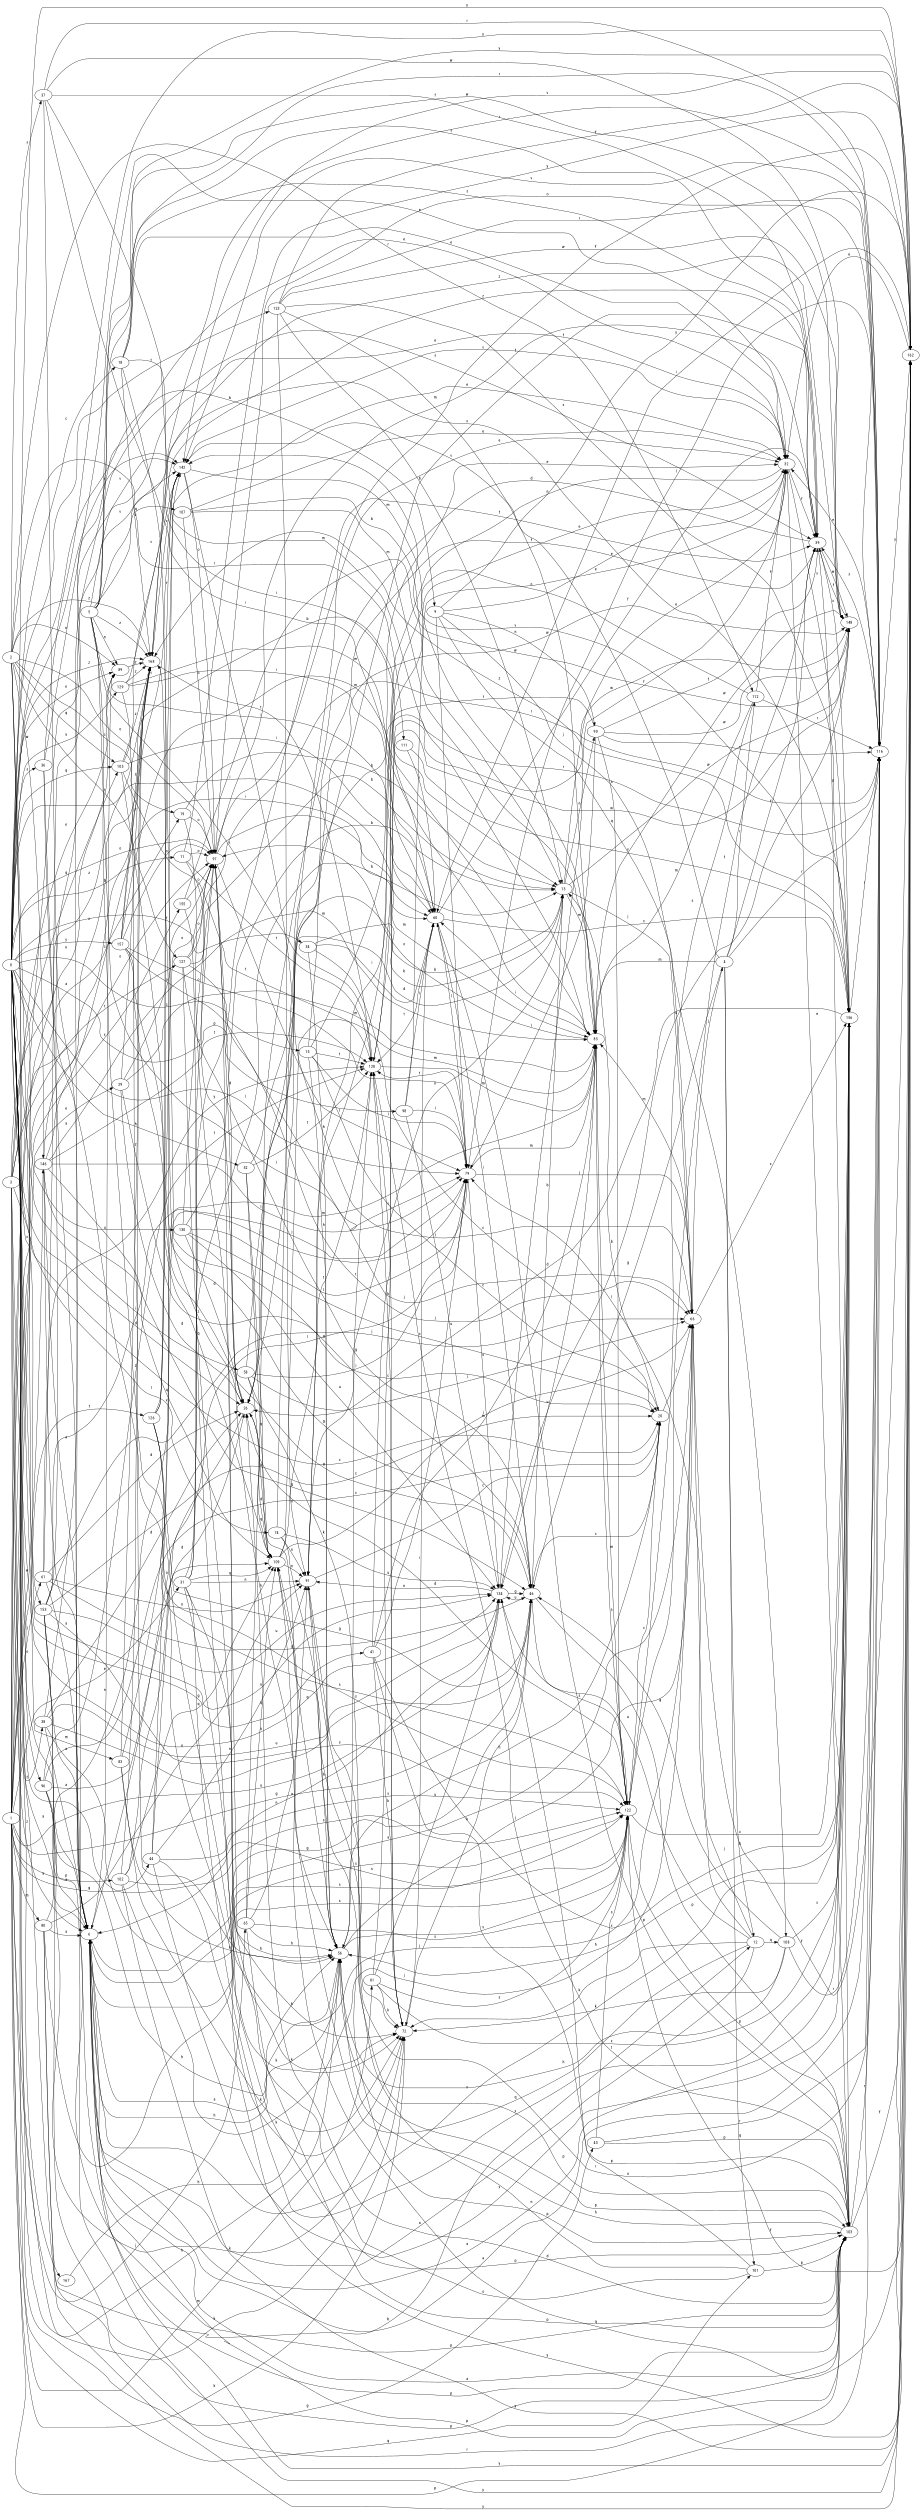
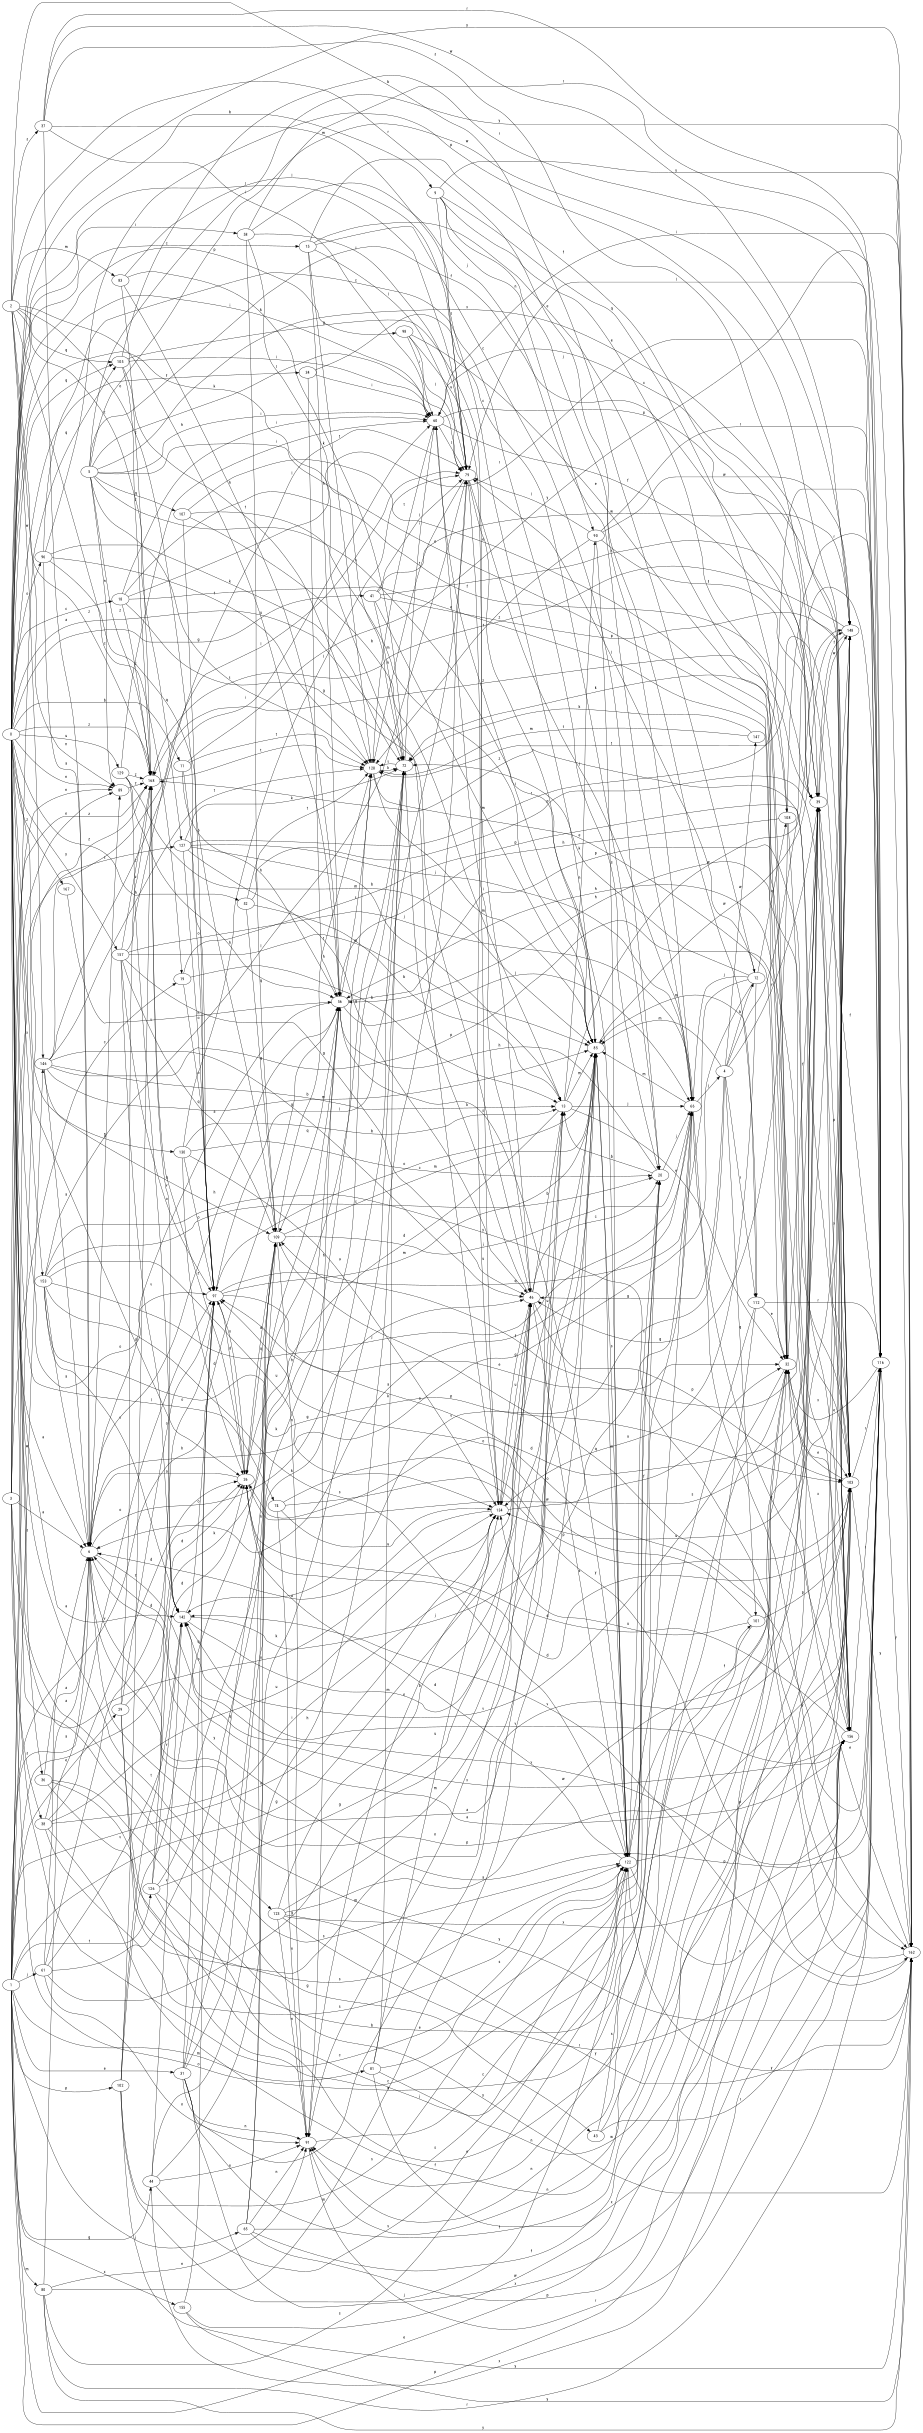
  strict digraph {
    fontname="Roboto Condensed"
    rankdir=LR
    node [fontname="Roboto Condensed"]
    edge [fontname="Roboto Condensed"]
    0
    6
    9
    11
    15
    18
    26
    34
    36
    41
    43
    52
    58
    60
    72
    74
    79
    89
    96
    97
    98
    105
    122
    123
    129
    130
    134
    142
    153
    157
    162
    167
    168
    46
    n35 [label=56]
    103
    156
    32
    66
    90
    108
    128
    20
    39
    116
    148
    109
    13
    85
    91
    1
    29
    31
    44
    61
    65
    80
    81
    102
    126
    146
    155
    2
    12
    19
    37
    83
-   111
    112
    127
    3
    38
    n73 [label=101]
    4
+   147
    5
    107
    0 -> 6 [label=a]
    0 -> 9 [label=b]
    0 -> 11 [label=b]
    0 -> 15 [label=c]
    0 -> 18 [label=c]
    0 -> 26 [label=d]
    0 -> 34 [label=f]
    0 -> 36 [label=f]
    0 -> 41 [label=g]
    0 -> 43 [label=g]
    0 -> 52 [label=h]
    0 -> 58 [label=i]
    0 -> 60 [label=i]
    0 -> 72 [label=k]
    0 -> 74 [label=l]
    0 -> 79 [label=l]
    0 -> 89 [label=n]
    0 -> 96 [label=o]
    0 -> 97 [label=o]
    0 -> 98 [label=p]
    0 -> 105 [label=q]
    0 -> 122 [label=s]
    0 -> 123 [label=t]
    0 -> 129 [label=u]
    0 -> 130 [label=u]
    0 -> 134 [label=u]
    0 -> 142 [label=v]
    0 -> 153 [label=x]
    0 -> 157 [label=y]
    0 -> 162 [label=y]
    0 -> 167 [label=z]
    0 -> 168 [label=z]
    6 -> 89 [label=n]
-   6 -> 122 [label=s]
    6 -> 162 [label=y]
    6 -> 46 [label=g]
    6 -> n35 [label=h]
    6 -> 103 [label=p]
    6 -> 156 [label=x]
    9 -> 79 [label=l]
    9 -> 162 [label=y]
    9 -> 32 [label=e]
    9 -> 66 [label=j]
    9 -> 90 [label=n]
    9 -> 108 [label=q]
    11 -> 97 [label=o]
    11 -> 162 [label=y]
    11 -> n35 [label=h]
    11 -> 128 [label=t]
    15 -> 79 [label=l]
    15 -> n35 [label=h]
    15 -> 32 [label=e]
    15 -> 128 [label=t]
    15 -> 20 [label=c]
    15 -> 39 [label=f]
    18 -> 60 [label=i]
    18 -> 168 [label=z]
    18 -> 46 [label=g]
    18 -> 32 [label=e]
    18 -> 39 [label=f]
    18 -> 116 [label=r]
    26 -> 6 [label=a]
    26 -> 97 [label=o]
    26 -> 168 [label=z]
    26 -> 148 [label=w]
    26 -> 109 [label=q]
    34 -> 60 [label=i]
    34 -> n35 [label=h]
    34 -> 20 [label=c]
-   34 -> 13 [label=b]
    36 -> 6 [label=a]
    36 -> 122 [label=s]
    36 -> 162 [label=y]
    36 -> 32 [label=e]
    41 -> 72 [label=k]
    41 -> 79 [label=l]
    41 -> 103 [label=p]
    41 -> 156 [label=x]
    41 -> 148 [label=w]
    41 -> 85 [label=m]
    43 -> 122 [label=s]
    43 -> 103 [label=p]
    43 -> 116 [label=r]
    52 -> 103 [label=p]
    52 -> 128 [label=t]
    52 -> 109 [label=q]
    52 -> 13 [label=b]
    58 -> 72 [label=k]
    58 -> 79 [label=l]
    58 -> 66 [label=j]
    58 -> 116 [label=r]
    58 -> 109 [label=q]
    60 -> 79 [label=l]
    60 -> 103 [label=p]
    60 -> 156 [label=x]
    60 -> 128 [label=t]
    60 -> 39 [label=f]
    72 -> 60 [label=i]
    72 -> 128 [label=t]
    74 -> 134 [label=u]
    74 -> 162 [label=y]
    74 -> 103 [label=p]
    74 -> 91 [label=n]
    79 -> 134 [label=u]
    79 -> 66 [label=j]
    79 -> 128 [label=t]
    79 -> 85 [label=m]
    89 -> 168 [label=z]
    96 -> 6 [label=a]
    96 -> 72 [label=k]
    96 -> 103 [label=p]
    96 -> 128 [label=t]
    96 -> 20 [label=c]
    96 -> 109 [label=q]
    97 -> 26 [label=d]
    97 -> 79 [label=l]
    97 -> 32 [label=e]
    97 -> 39 [label=f]
    97 -> 85 [label=m]
    98 -> 60 [label=i]
    98 -> 79 [label=l]
    98 -> 134 [label=u]
    98 -> 32 [label=e]
    105 -> 60 [label=i]
    105 -> 168 [label=z]
    105 -> 46 [label=g]
    105 -> 128 [label=t]
    105 -> 116 [label=r]
    122 -> 26 [label=d]
    122 -> 162 [label=y]
    122 -> 103 [label=p]
    122 -> 156 [label=x]
    122 -> 20 [label=c]
    122 -> 39 [label=f]
    122 -> 85 [label=m]
    123 -> 162 [label=y]
    123 -> 156 [label=x]
    123 -> 116 [label=r]
    123 -> 148 [label=w]
    123 -> 13 [label=b]
    123 -> 85 [label=m]
    123 -> 91 [label=n]
    129 -> 60 [label=i]
    129 -> 142 [label=v]
    129 -> 168 [label=z]
    129 -> n35 [label=h]
    129 -> 85 [label=m]
    130 -> 26 [label=d]
    130 -> 79 [label=l]
    130 -> 97 [label=o]
    130 -> 134 [label=u]
    130 -> 20 [label=c]
    130 -> 13 [label=b]
    134 -> 6 [label=a]
    134 -> 46 [label=g]
    134 -> 32 [label=f]
    134 -> 91 [label=n]
    142 -> 97 [label=o]
    142 -> 66 [label=j]
    142 -> 85 [label=m]
    153 -> 6 [label=a]
    153 -> 79 [label=l]
    153 -> 122 [label=s]
    153 -> 134 [label=u]
    153 -> 142 [label=v]
    153 -> 162 [label=y]
    153 -> 103 [label=p]
    153 -> 66 [label=j]
    153 -> 20 [label=c]
    157 -> 79 [label=l]
    157 -> 97 [label=o]
    157 -> 142 [label=v]
    157 -> 168 [label=z]
    157 -> 46 [label=g]
    157 -> 66 [label=j]
    157 -> 109 [label=q]
    157 -> 85 [label=m]
    162 -> 60 [label=i]
    162 -> 142 [label=v]
    162 -> 32 [label=e]
    162 -> 109 [label=q]
    167 -> n35 [label=h]
    168 -> 142 [label=v]
    168 -> 128 [label=t]
    46 -> 60 [label=i]
    46 -> 72 [label=k]
    46 -> 122 [label=s]
    46 -> 134 [label=u]
    46 -> 103 [label=p]
    46 -> 20 [label=c]
    46 -> 13 [label=b]
    n35 -> 6 [label=a]
    n35 -> 122 [label=s]
    n35 -> 103 [label=p]
    n35 -> 66 [label=j]
    n35 -> 128 [label=t]
    n35 -> 109 [label=q]
    103 -> 6 [label=a]
    103 -> 26 [label=d]
    103 -> 162 [label=y]
    103 -> n35 [label=h]
    103 -> 32 [label=e]
    103 -> 128 [label=t]
    103 -> 116 [label=r]
    156 -> 6 [label=a]
    156 -> 26 [label=d]
    156 -> 142 [label=v]
    156 -> 168 [label=z]
    156 -> n35 [label=h]
    156 -> 116 [label=r]
    32 -> 142 [label=v]
    32 -> 156 [label=x]
    32 -> 39 [label=f]
    32 -> 91 [label=n]
    66 -> 6 [label=a]
    66 -> 162 [label=y]
    66 -> 156 [label=x]
    66 -> 85 [label=m]
    66 -> 4 [label=j]
    90 -> 79 [label=l]
    90 -> 122 [label=s]
    90 -> 128 [label=t]
    90 -> 39 [label=f]
    90 -> 116 [label=r]
    90 -> 148 [label=w]
    108 -> 72 [label=k]
    108 -> 46 [label=g]
    108 -> n35 [label=h]
    108 -> 156 [label=x]
    108 -> 116 [label=r]
    128 -> 72 [label=k]
    128 -> 32 [label=e]
    128 -> 85 [label=m]
    20 -> n35 [label=h]
    20 -> 66 [label=j]
    20 -> 13 [label=b]
    39 -> 26 [label=d]
    39 -> 168 [label=z]
    39 -> 103 [label=p]
    39 -> 156 [label=x]
    39 -> 148 [label=w]
    116 -> 6 [label=a]
    116 -> 79 [label=l]
    116 -> 97 [label=o]
    116 -> 142 [label=v]
    116 -> 162 [label=y]
    116 -> 32 [label=e]
    116 -> 39 [label=f]
    148 -> 134 [label=u]
    148 -> 168 [label=z]
    148 -> 39 [label=f]
    109 -> 26 [label=d]
    109 -> 66 [label=j]
    109 -> 128 [label=t]
    109 -> 85 [label=m]
    109 -> 91 [label=n]
    13 -> 26 [label=d]
    13 -> 32 [label=e]
    13 -> 66 [label=j]
    13 -> 90 [label=n]
    13 -> 148 [label=w]
    13 -> 85 [label=m]
    13 -> 91 [label=n]
    85 -> 60 [label=i]
    85 -> 97 [label=o]
    85 -> 122 [label=s]
    85 -> 134 [label=u]
    85 -> 148 [label=w]
    91 -> n35 [label=h]
    91 -> 20 [label=c]
    91 -> 116 [label=r]
    1 -> 72 [label=k]
    1 -> 89 [label=n]
    1 -> 97 [label=o]
    1 -> 134 [label=u]
    1 -> 168 [label=z]
    1 -> 46 [label=g]
    1 -> n35 [label=h]
    1 -> 103 [label=p]
    1 -> 32 [label=e]
    1 -> 29 [label=e]
    1 -> 31 [label=e]
    1 -> 44 [label=g]
    1 -> 61 [label=j]
    1 -> 65 [label=j]
    1 -> 80 [label=m]
    1 -> 81 [label=m]
    1 -> 102 [label=p]
    1 -> 126 [label=t]
    1 -> 146 [label=w]
    1 -> 155 [label=x]
    29 -> 26 [label=d]
    29 -> 97 [label=o]
    29 -> 168 [label=z]
    29 -> 20 [label=c]
    29 -> 85 [label=m]
    31 -> 72 [label=k]
    31 -> 97 [label=o]
    31 -> n35 [label=h]
    31 -> 156 [label=x]
    31 -> 39 [label=f]
    31 -> 109 [label=q]
    31 -> 13 [label=b]
    31 -> 91 [label=n]
    44 -> 72 [label=k]
-   44 -> 79 [label=l]
+   44 -> 79 [label=h]
    44 -> 122 [label=s]
    44 -> 142 [label=v]
    44 -> 156 [label=x]
    44 -> 91 [label=n]
    61 -> 6 [label=a]
    61 -> 26 [label=d]
    61 -> 142 [label=v]
    61 -> 46 [label=g]
    61 -> 128 [label=y]
    61 -> 91 [label=n]
    65 -> 122 [label=s]
    65 -> n35 [label=h]
    65 -> 103 [label=p]
    65 -> 39 [label=f]
    65 -> 109 [label=q]
    65 -> 91 [label=n]
    80 -> 6 [label=a]
    80 -> 122 [label=s]
    80 -> 162 [label=y]
    80 -> 116 [label=r]
    80 -> 85 [label=m]
    80 -> 91 [label=n]
    81 -> 72 [label=k]
    81 -> 122 [label=s]
    81 -> 134 [label=u]
    81 -> 156 [label=x]
    81 -> 148 [label=w]
    102 -> 26 [label=d]
    102 -> 122 [label=s]
    102 -> 162 [label=y]
    102 -> 168 [label=z]
    102 -> 66 [label=j]
    102 -> 109 [label=q]
    126 -> 72 [label=k]
    126 -> 97 [label=o]
    126 -> 142 [label=v]
    126 -> 46 [label=g]
    126 -> 32 [label=e]
    126 -> 66 [label=j]
    146 -> 6 [label=a]
    146 -> 60 [label=i]
    146 -> 79 [label=l]
    146 -> 46 [label=g]
    146 -> 103 [label=p]
    146 -> 128 [label=t]
    146 -> 109 [label=q]
    146 -> 13 [label=b]
    146 -> 85 [label=m]
    155 -> 97 [label=o]
    155 -> 162 [label=y]
    155 -> 148 [label=w]
    2 -> 89 [label=n]
    2 -> 97 [label=o]
    2 -> 105 [label=q]
    2 -> 168 [label=z]
    2 -> n35 [label=h]
    2 -> 146 [label=w]
    2 -> 12 [label=b]
    2 -> 19 [label=c]
    2 -> 37 [label=f]
    2 -> 83 [label=m]
-   2 -> 111 [label=r]
    2 -> 112 [label=r]
    2 -> 127 [label=t]
    12 -> 6 [label=a]
    12 -> 72 [label=k]
    12 -> 79 [label=l]
    12 -> 134 [label=u]
    12 -> 66 [label=j]
    12 -> 108 [label=q]
    12 -> 109 [label=q]
    19 -> 97 [label=o]
    19 -> 103 [label=p]
    19 -> 13 [label=b]
    37 -> 6 [label=a]
    37 -> 60 [label=i]
    37 -> 39 [label=f]
    37 -> 116 [label=r]
    37 -> 148 [label=w]
    37 -> 85 [label=m]
    83 -> 72 [label=k]
    83 -> 79 [label=l]
    83 -> 168 [label=z]
    83 -> n35 [label=h]
-   111 -> 60 [label=i]
-   111 -> 156 [label=x]
    112 -> 122 [label=s]
    112 -> 32 [label=e]
    112 -> 116 [label=r]
    112 -> 85 [label=m]
    112 -> 91 [label=n]
    127 -> 72 [label=k]
    127 -> 97 [label=o]
    127 -> 46 [label=g]
    127 -> 66 [label=j]
    127 -> 116 [label=r]
    127 -> 13 [label=b]
    3 -> 6 [label=a]
    3 -> 89 [label=n]
    3 -> 105 [label=q]
    3 -> 134 [label=u]
    3 -> 168 [label=z]
    3 -> 20 [label=c]
    3 -> 19 [label=c]
    3 -> 127 [label=t]
    3 -> 38 [label=f]
    3 -> n73 [label=q]
    38 -> 6 [label=a]
    38 -> 26 [label=d]
    38 -> 122 [label=s]
    38 -> 134 [label=u]
    38 -> 46 [label=i]
    38 -> 39 [label=f]
    n73 -> 97 [label=o]
    n73 -> 134 [label=u]
    n73 -> 103 [label=p]
    n73 -> 91 [label=n]
    4 -> 142 [label=v]
    4 -> 46 [label=g]
    4 -> 39 [label=f]
    4 -> 116 [label=r]
    4 -> 85 [label=m]
    4 -> 12 [label=b]
    4 -> 112 [label=r]
    4 -> n73 [label=q]
+   4 -> 147 [label=w]
+   147 -> 72 [label=k]
+   147 -> 128 [label=t]
    5 -> 60 [label=i]
    5 -> 79 [label=l]
    5 -> 89 [label=n]
    5 -> 122 [label=s]
    5 -> 162 [label=y]
    5 -> 168 [label=z]
    5 -> 156 [label=x]
    5 -> 32 [label=e]
    5 -> 128 [label=t]
    5 -> 39 [label=f]
    5 -> 148 [label=w]
    5 -> 107 [label=q]
    107 -> 97 [label=o]
    107 -> 32 [label=e]
    107 -> 13 [label=b]
    107 -> 85 [label=m]
  }
